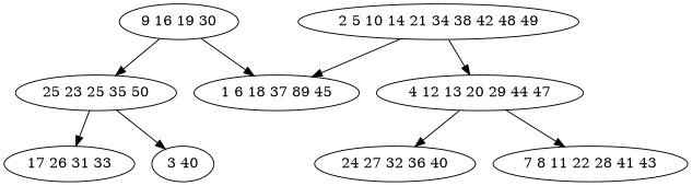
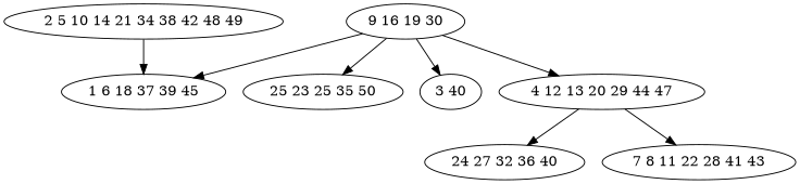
  digraph {
    n1 [label="9 16 19 30"]
-   n2 [label="1 6 18 37 89 45"]
+   n2 [label="1 6 18 37 39 45"]
    n3 [label="25 23 25 35 50"]
-   n4 [label="17 26 31 33"]
    n5 [label="3 40"]
    n6 [label="2 5 10 14 21 34 38 42 48 49"]
    n7 [label="4 12 13 20 29 44 47"]
    n8 [label="24 27 32 36 40"]
    n9 [label="7 8 11 22 28 41 43"]
    n1 -> n2
    n1 -> n3
-   n3 -> n4
-   n3 -> n5
+   n1 -> n5
    n6 -> n2
-   n6 -> n7
+   n1 -> n7
    n7 -> n8
    n7 -> n9
  }
